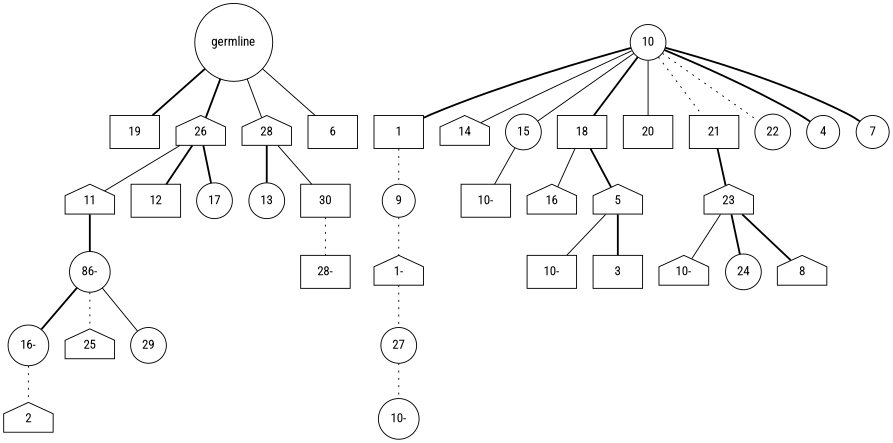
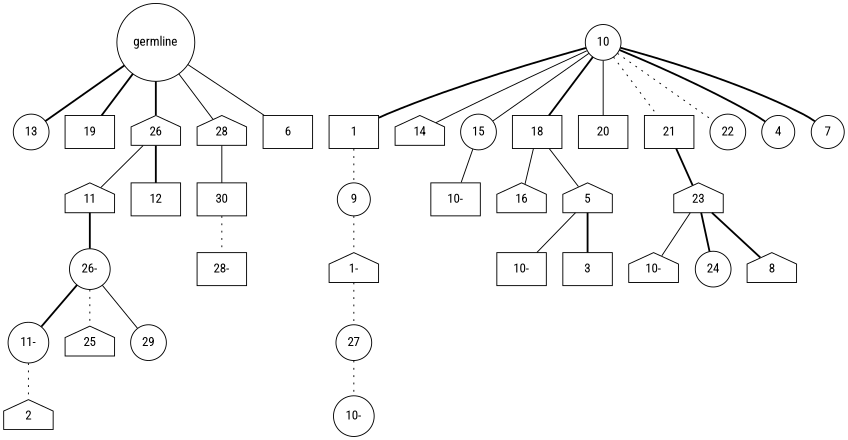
  graph {
    fontname="Roboto Condensed"
    node [fontname="Roboto Condensed" shape=circle]
    edge [fontname="Roboto Condensed" style=bold]
    n1 [label=germline]
    n2 [label=13]
    n3 [label=19 shape=box]
    n4 [label=26 shape=house]
    n5 [label=28 shape=house]
    n6 [label=6 shape=box]
    n7 [label=10]
    n8 [label=1 shape=box]
    n9 [label=14 shape=house]
    n10 [label=15]
    n11 [label=18 shape=box]
    n12 [label=20 shape=box]
    n13 [label=21 shape=box]
    n14 [label=22]
    n15 [label=4]
    n16 [label=7]
    n17 [label=11 shape=house]
    n18 [label=12 shape=box]
-   n19 [label=17]
    n20 [label=30 shape=box]
    n21 [label=9]
    n22 [label="10-" shape=box]
    n23 [label=16 shape=house]
    n24 [label=5 shape=house]
    n25 [label=23 shape=house]
    n26 [label="1-" shape=house]
    n27 [label=27]
    n28 [label="10-"]
    n29 [label="10-" shape=box]
    n30 [label=3 shape=box]
    n31 [label="10-" shape=house]
    n32 [label=24]
    n33 [label=8 shape=house]
-   n34 [label="86-"]
-   n35 [label="16-"]
+   n34 [label="26-"]
+   n35 [label="11-"]
    n36 [label=25 shape=house]
    n37 [label=29]
    n38 [label=2 shape=house]
    n39 [label="28-" shape=box]
-   n5 -- n2
+   n1 -- n2
    n1 -- n3
    n1 -- n4
    n1 -- n5 [style=solid]
    n1 -- n6 [style=solid]
    n4 -- n17 [style=solid]
    n4 -- n18
-   n4 -- n19
    n5 -- n20 [style=solid]
    n7 -- n8
    n7 -- n9 [style=solid]
    n7 -- n10 [style=solid]
    n7 -- n11
    n7 -- n12 [style=solid]
    n7 -- n13 [style=dotted]
    n7 -- n14 [style=dotted]
    n7 -- n15
    n7 -- n16
    n8 -- n21 [style=dotted]
    n10 -- n22 [style=solid]
    n11 -- n23 [style=solid]
-   n11 -- n24
+   n11 -- n24 [style=solid]
    n13 -- n25
    n17 -- n34
    n20 -- n39 [style=dotted]
    n21 -- n26 [style=dotted]
    n24 -- n29 [style=solid]
    n24 -- n30
    n25 -- n31 [style=solid]
    n25 -- n32
    n25 -- n33
    n26 -- n27 [style=dotted]
    n27 -- n28 [style=dotted]
    n34 -- n35
    n34 -- n36 [style=dotted]
    n34 -- n37 [style=solid]
    n35 -- n38 [style=dotted]
  }
